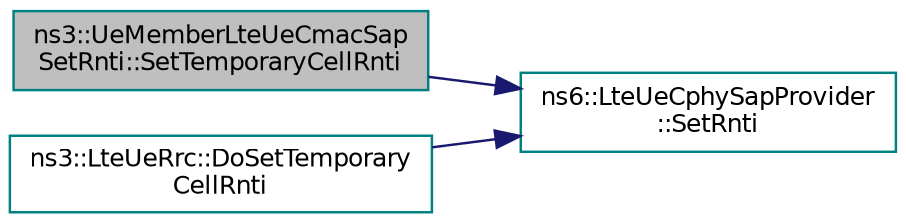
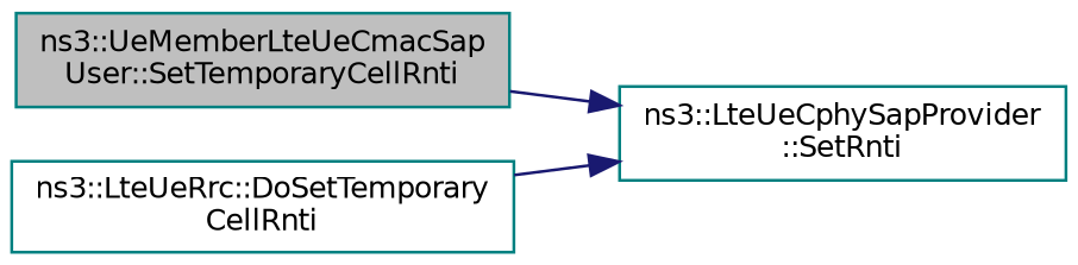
  digraph {
    rankdir=LR
    node [color=teal fillcolor=white fontname=Helvetica fontsize=10 shape=record style=filled]
    edge [color=midnightblue fontname=Helvetica fontsize=10 labelfontname=Helvetica labelfontsize=10 style=solid]
-   n1 [fillcolor=grey75 fontcolor=black height=0.2 label="ns3::UeMemberLteUeCmacSap\lSetRnti::SetTemporaryCellRnti" width=0.4]
-   n2 [height=0.2 label="ns6::LteUeCphySapProvider\l::SetRnti" width=0.4]
+   n1 [fillcolor=grey75 fontcolor=black height=0.2 label="ns3::UeMemberLteUeCmacSap\lUser::SetTemporaryCellRnti" width=0.4]
+   n2 [height=0.2 label="ns3::LteUeCphySapProvider\l::SetRnti" width=0.4]
    n3 [height=0.2 label="ns3::LteUeRrc::DoSetTemporary\lCellRnti" width=0.4]
    n1 -> n2
    n3 -> n2
  }
